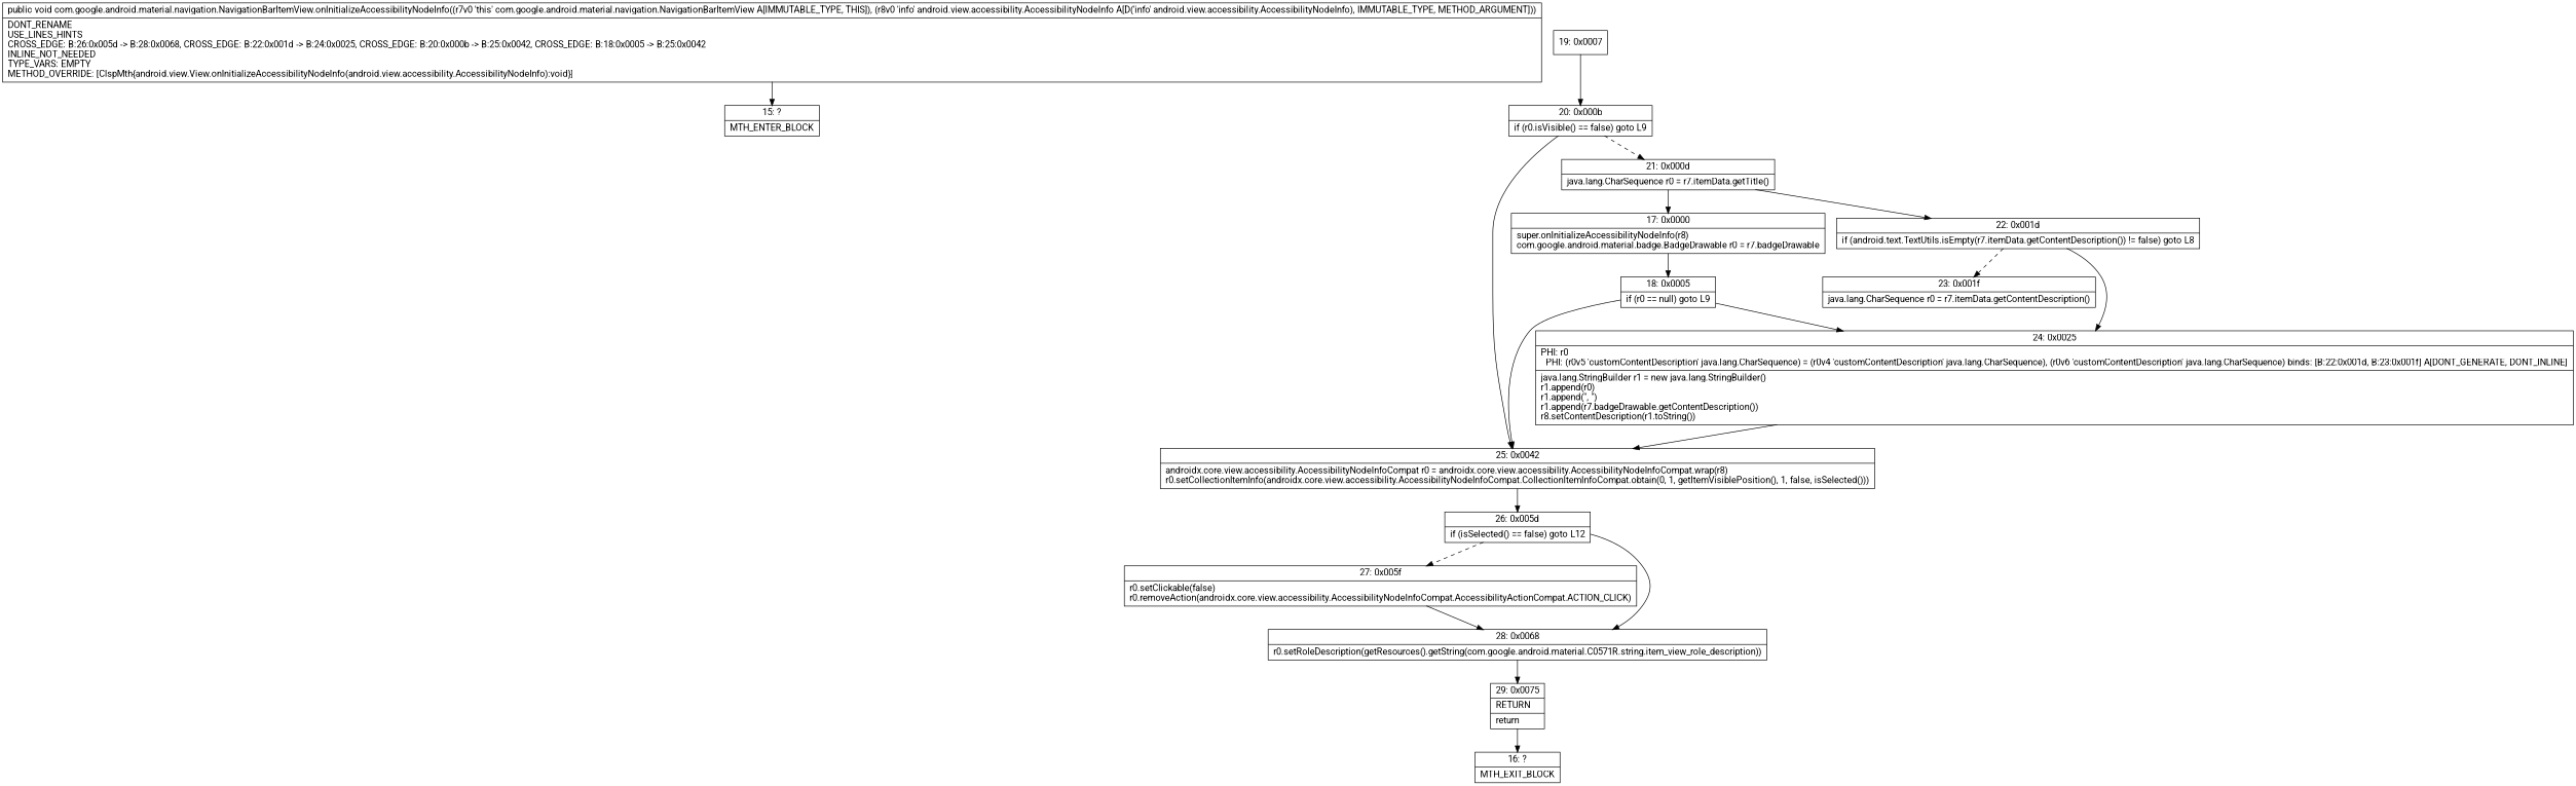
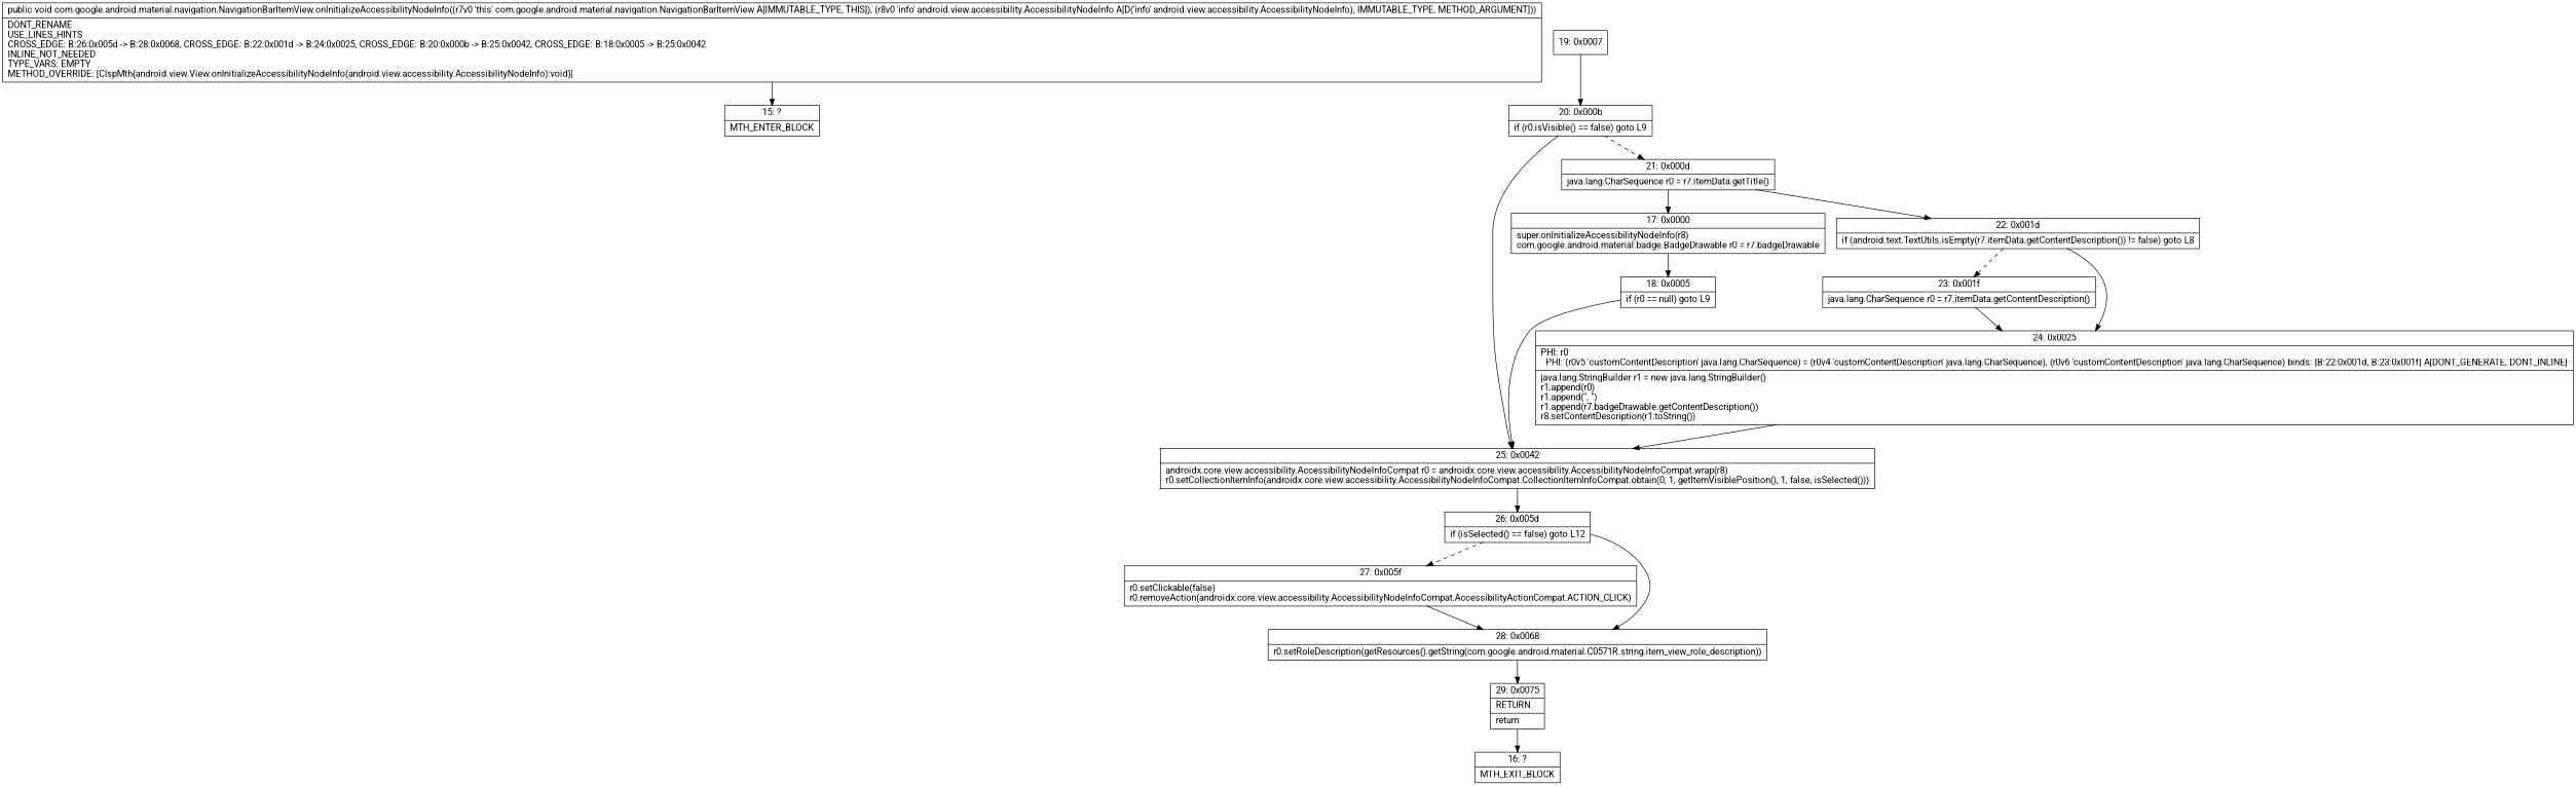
  digraph {
    fontname=Roboto
    node [fontname=Roboto shape=record]
    edge [fontname=Roboto]
    n1 [label="{15\:\ ?|MTH_ENTER_BLOCK\l}"]
    n2 [label="{17\:\ 0x0000|super.onInitializeAccessibilityNodeInfo(r8)\lcom.google.android.material.badge.BadgeDrawable r0 = r7.badgeDrawable\l}"]
    n3 [label="{18\:\ 0x0005|if (r0 == null) goto L9\l}"]
    n4 [label="{25\:\ 0x0042|androidx.core.view.accessibility.AccessibilityNodeInfoCompat r0 = androidx.core.view.accessibility.AccessibilityNodeInfoCompat.wrap(r8)\lr0.setCollectionItemInfo(androidx.core.view.accessibility.AccessibilityNodeInfoCompat.CollectionItemInfoCompat.obtain(0, 1, getItemVisiblePosition(), 1, false, isSelected()))\l}"]
    n5 [label="{19\:\ 0x0007}"]
    n6 [label="{20\:\ 0x000b|if (r0.isVisible() == false) goto L9\l}"]
    n7 [label="{26\:\ 0x005d|if (isSelected() == false) goto L12\l}"]
    n8 [label="{21\:\ 0x000d|java.lang.CharSequence r0 = r7.itemData.getTitle()\l}"]
    n9 [label="{22\:\ 0x001d|if (android.text.TextUtils.isEmpty(r7.itemData.getContentDescription()) != false) goto L8\l}"]
    n10 [label="{23\:\ 0x001f|java.lang.CharSequence r0 = r7.itemData.getContentDescription()\l}"]
    n11 [label="{24\:\ 0x0025|PHI: r0 \l  PHI: (r0v5 'customContentDescription' java.lang.CharSequence) = (r0v4 'customContentDescription' java.lang.CharSequence), (r0v6 'customContentDescription' java.lang.CharSequence) binds: [B:22:0x001d, B:23:0x001f] A[DONT_GENERATE, DONT_INLINE]\l|java.lang.StringBuilder r1 = new java.lang.StringBuilder()\lr1.append(r0)\lr1.append(\", \")\lr1.append(r7.badgeDrawable.getContentDescription())\lr8.setContentDescription(r1.toString())\l}"]
    n12 [label="{27\:\ 0x005f|r0.setClickable(false)\lr0.removeAction(androidx.core.view.accessibility.AccessibilityNodeInfoCompat.AccessibilityActionCompat.ACTION_CLICK)\l}"]
    n13 [label="{28\:\ 0x0068|r0.setRoleDescription(getResources().getString(com.google.android.material.C0571R.string.item_view_role_description))\l}"]
    n14 [label="{29\:\ 0x0075|RETURN\l|return\l}"]
    n15 [label="{16\:\ ?|MTH_EXIT_BLOCK\l}"]
    n16 [label="{public void com.google.android.material.navigation.NavigationBarItemView.onInitializeAccessibilityNodeInfo((r7v0 'this' com.google.android.material.navigation.NavigationBarItemView A[IMMUTABLE_TYPE, THIS]), (r8v0 'info' android.view.accessibility.AccessibilityNodeInfo A[D('info' android.view.accessibility.AccessibilityNodeInfo), IMMUTABLE_TYPE, METHOD_ARGUMENT]))  | DONT_RENAME\lUSE_LINES_HINTS\lCROSS_EDGE: B:26:0x005d \-\> B:28:0x0068, CROSS_EDGE: B:22:0x001d \-\> B:24:0x0025, CROSS_EDGE: B:20:0x000b \-\> B:25:0x0042, CROSS_EDGE: B:18:0x0005 \-\> B:25:0x0042\lINLINE_NOT_NEEDED\lTYPE_VARS: EMPTY\lMETHOD_OVERRIDE: [ClspMth\{android.view.View.onInitializeAccessibilityNodeInfo(android.view.accessibility.AccessibilityNodeInfo):void\}]\l}"]
    n2 -> n3
    n3 -> n4
    n4 -> n7
    n5 -> n6
    n6 -> n4
    n6 -> n8 [style=dashed]
    n7 -> n12 [style=dashed]
    n7 -> n13
    n8 -> n2
    n8 -> n9
    n9 -> n10 [style=dashed]
    n9 -> n11
-   n3 -> n11
+   n10 -> n11
    n11 -> n4
    n12 -> n13
    n13 -> n14
    n14 -> n15
    n16 -> n1
  }
